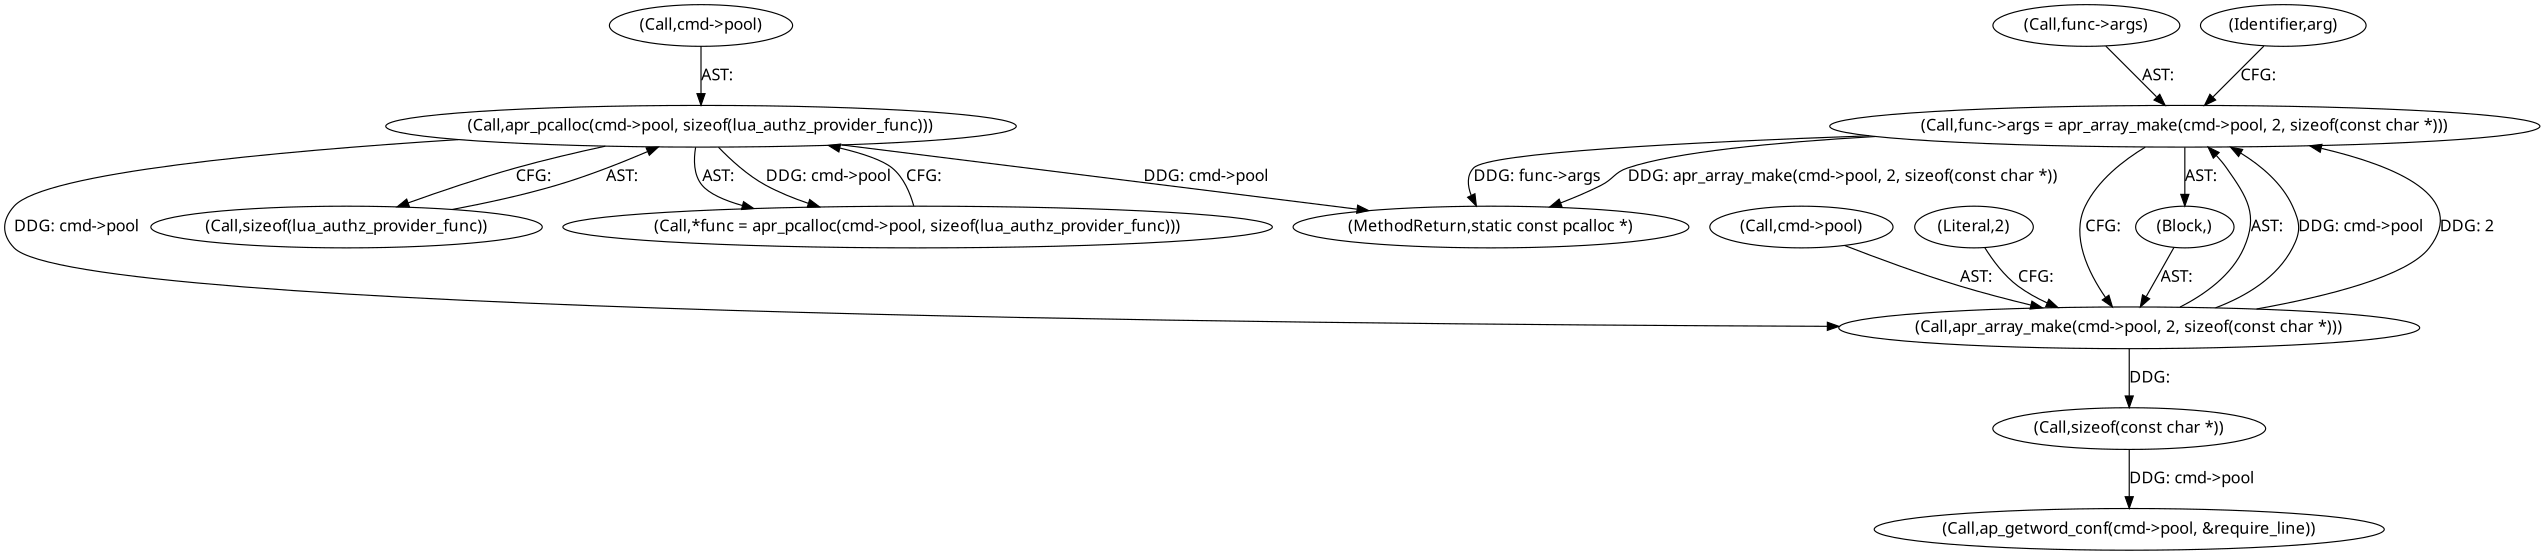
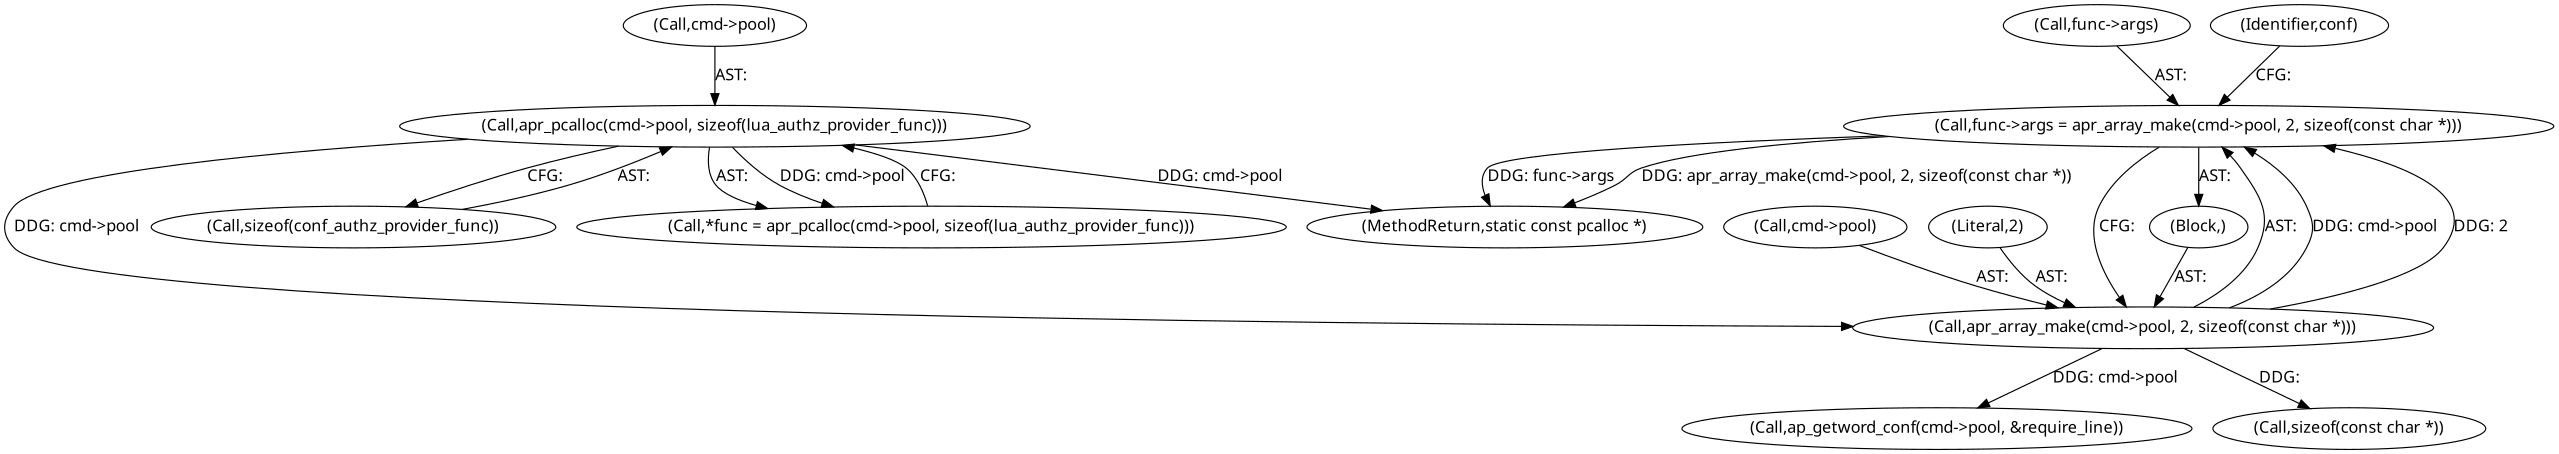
  digraph {
    fontname="Noto Sans"
    node [fontname="Noto Sans"]
    edge [fontname="Noto Sans"]
    n1 [label="(Call,func->args = apr_array_make(cmd->pool, 2, sizeof(const char *)))"]
    n2 [label="(Call,apr_array_make(cmd->pool, 2, sizeof(const char *)))"]
    n3 [label="(Block,)"]
    n4 [label="(MethodReturn,static const pcalloc *)"]
    n5 [label="(Call,ap_getword_conf(cmd->pool, &require_line))"]
    n6 [label="(Call,sizeof(const char *))"]
    n7 [label="(Call,apr_pcalloc(cmd->pool, sizeof(lua_authz_provider_func)))"]
-   n8 [label="(Call,sizeof(lua_authz_provider_func))"]
+   n8 [label="(Call,sizeof(conf_authz_provider_func))"]
    n9 [label="(Call,*func = apr_pcalloc(cmd->pool, sizeof(lua_authz_provider_func)))"]
    n10 [label="(Call,func->args)"]
    n11 [label="(Call,cmd->pool)"]
    n12 [label="(Literal,2)"]
    n13 [label="(Call,cmd->pool)"]
-   n14 [label="(Identifier,arg)"]
+   n14 [label="(Identifier,conf)"]
    n1 -> n2 [label="CFG: "]
    n1 -> n3 [label="AST: "]
    n1 -> n4 [label="DDG: func->args"]
    n1 -> n4 [label="DDG: apr_array_make(cmd->pool, 2, sizeof(const char *))"]
    n2 -> n1 [label="AST: "]
    n2 -> n1 [label="DDG: cmd->pool"]
    n2 -> n1 [label="DDG: 2"]
-   n6 -> n5 [label="DDG: cmd->pool"]
+   n2 -> n5 [label="DDG: cmd->pool"]
    n2 -> n6 [label="DDG: "]
    n3 -> n2 [label="AST: "]
    n7 -> n2 [label="DDG: cmd->pool"]
    n7 -> n4 [label="DDG: cmd->pool"]
    n7 -> n8 [label="CFG: "]
    n7 -> n9 [label="AST: "]
    n7 -> n9 [label="DDG: cmd->pool"]
    n8 -> n7 [label="AST: "]
    n9 -> n7 [label="CFG: "]
    n10 -> n1 [label="AST: "]
    n11 -> n2 [label="AST: "]
-   n12 -> n2 [label="CFG: "]
+   n12 -> n2 [label="AST: "]
    n13 -> n7 [label="AST: "]
    n14 -> n1 [label="CFG: "]
  }
